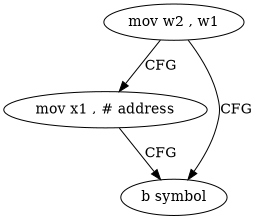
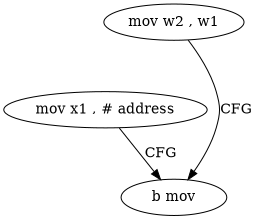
  digraph {
    n1 [label="mov w2 , w1"]
    n2 [label="mov x1 , # address"]
-   n3 [label="b symbol"]
-   n1 -> n2 [label=CFG]
+   n3 [label="b mov"]
    n1 -> n3 [label=CFG]
    n2 -> n3 [label=CFG]
  }
